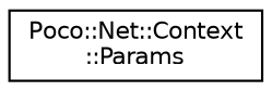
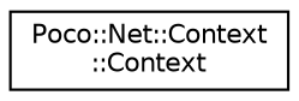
  digraph {
    rankdir=LR
-   n1 [color=black fillcolor=white fontname=Helvetica fontsize=10 height=0.2 label="Poco::Net::Context\l::Params" shape=record style=filled width=0.4]
+   n1 [color=black fillcolor=white fontname=Helvetica fontsize=10 height=0.2 label="Poco::Net::Context\l::Context" shape=record style=filled width=0.4]
  }
